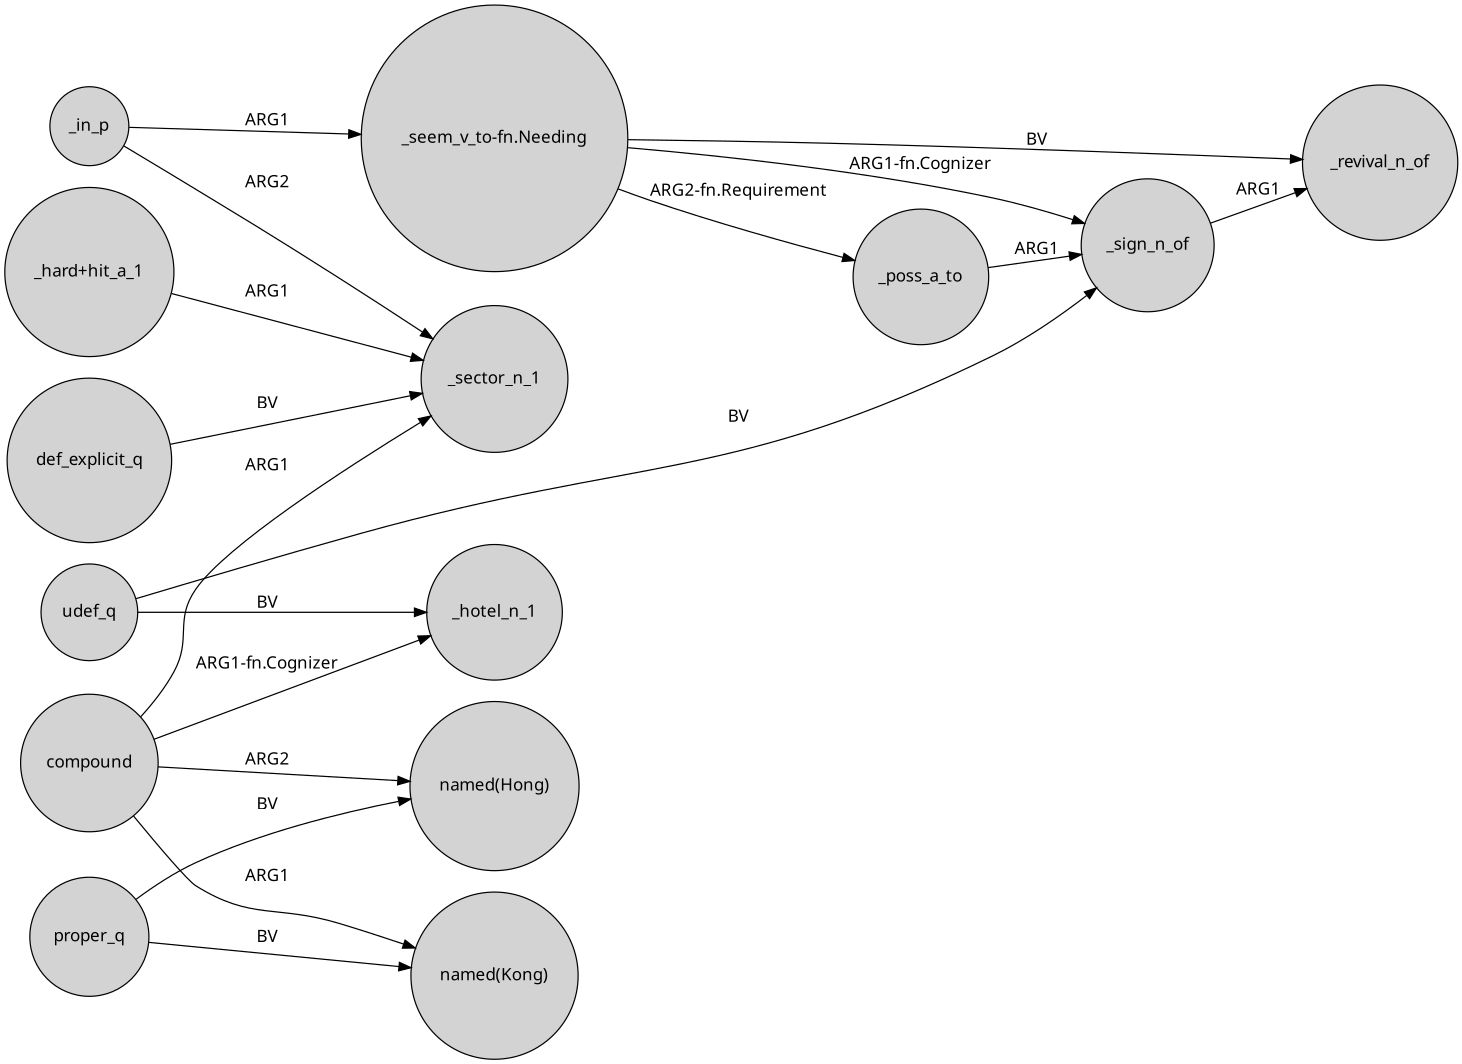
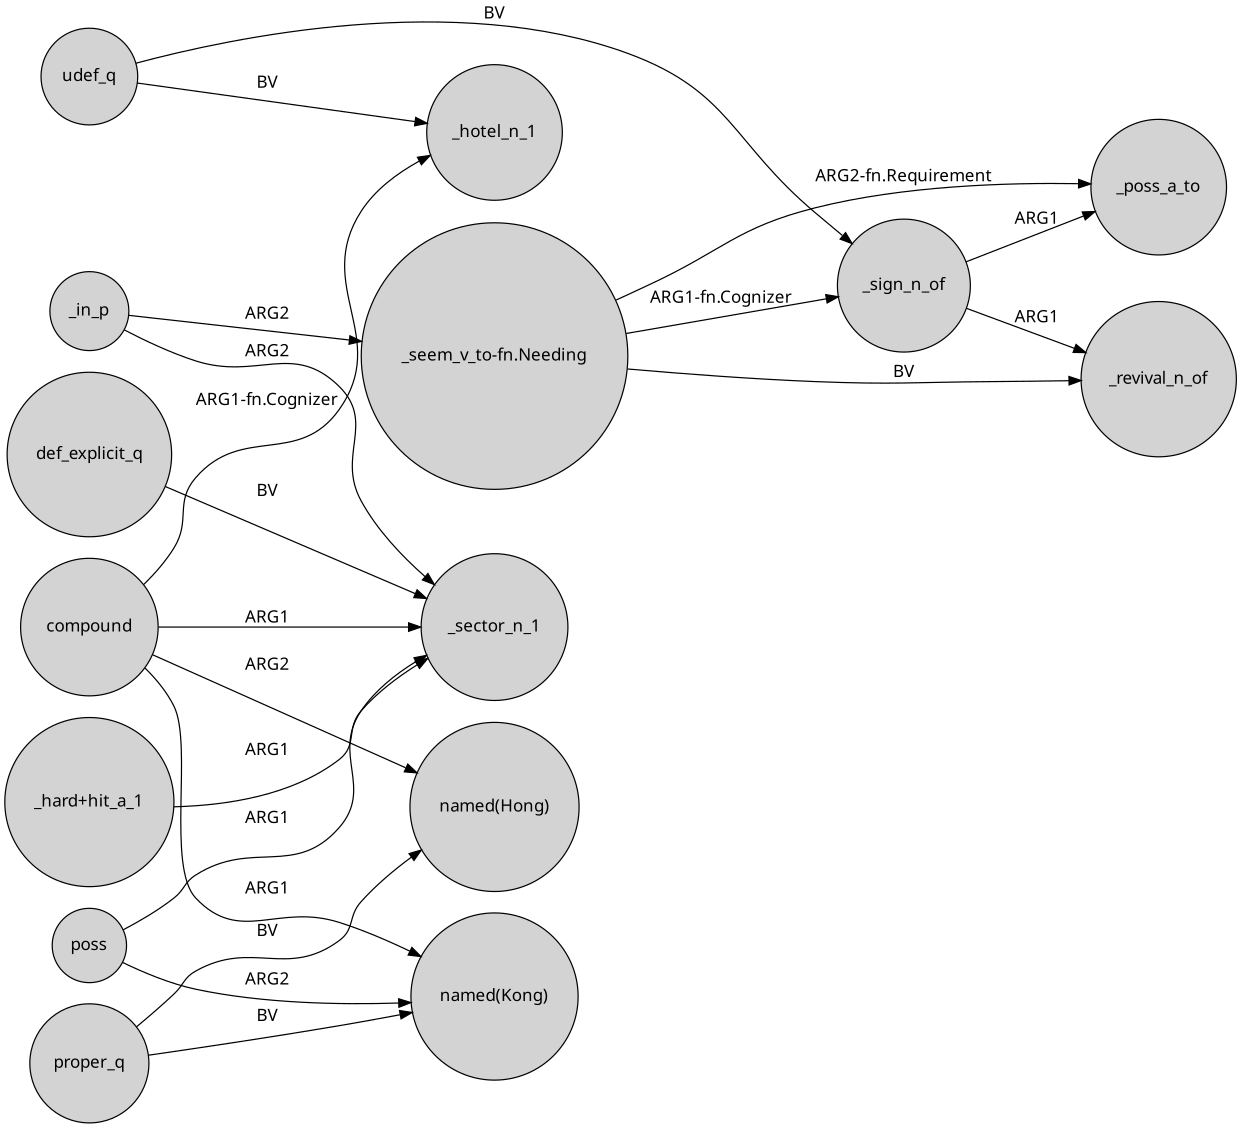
  digraph {
    fontname="Noto Sans"
    rankdir=LR
    node [fontname="Noto Sans" shape=circle style=filled]
    edge [fontname="Noto Sans"]
    udef_q
    _sign_n_of
    _hotel_n_1
    _revival_n_of
    "_seem_v_to-fn.Needing"
    n6 [label=_poss_a_to]
    "_hard+hit_a_1"
    _sector_n_1
    compound
    "named(Kong)"
    "named(Hong)"
    _in_p
    proper_q
+   poss
    def_explicit_q
    udef_q -> _sign_n_of [label=BV]
    udef_q -> _hotel_n_1 [label=BV]
    _sign_n_of -> _revival_n_of [label=ARG1]
    "_seem_v_to-fn.Needing" -> _sign_n_of [label="ARG1-fn.Cognizer"]
    "_seem_v_to-fn.Needing" -> _revival_n_of [label=BV]
    "_seem_v_to-fn.Needing" -> n6 [label="ARG2-fn.Requirement"]
-   n6 -> _sign_n_of [label=ARG1]
+   _sign_n_of -> n6 [label=ARG1]
    "_hard+hit_a_1" -> _sector_n_1 [label=ARG1]
    compound -> _hotel_n_1 [label="ARG1-fn.Cognizer"]
    compound -> _sector_n_1 [label=ARG1]
    compound -> "named(Kong)" [label=ARG1]
    compound -> "named(Hong)" [label=ARG2]
-   _in_p -> "_seem_v_to-fn.Needing" [label=ARG1]
+   _in_p -> "_seem_v_to-fn.Needing" [label=ARG2]
    _in_p -> _sector_n_1 [label=ARG2]
    proper_q -> "named(Kong)" [label=BV]
    proper_q -> "named(Hong)" [label=BV]
+   poss -> _sector_n_1 [label=ARG1]
+   poss -> "named(Kong)" [label=ARG2]
    def_explicit_q -> _sector_n_1 [label=BV]
  }
